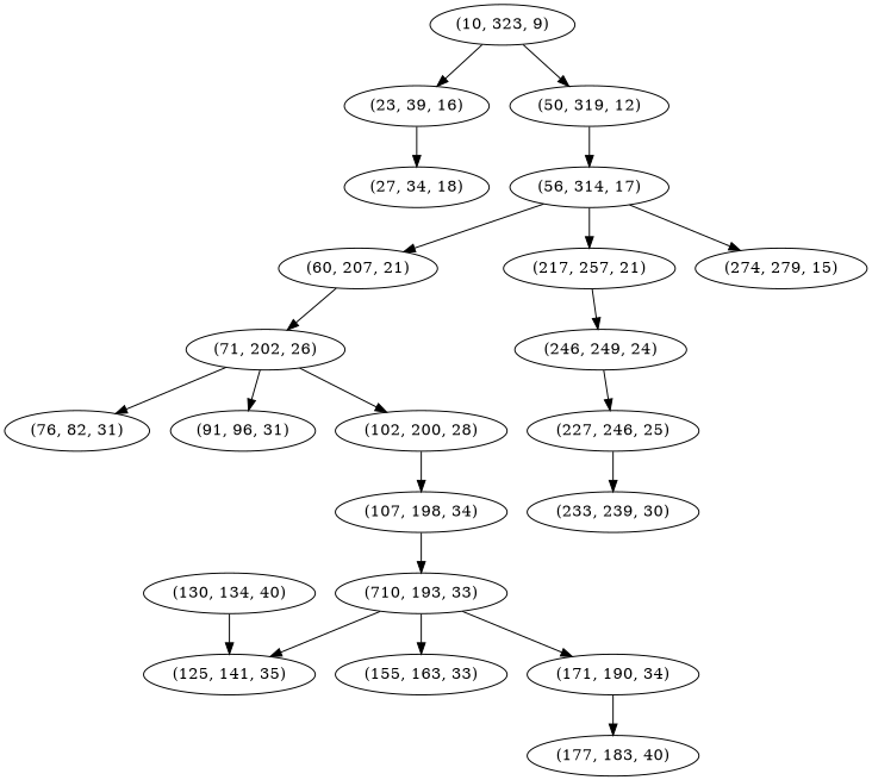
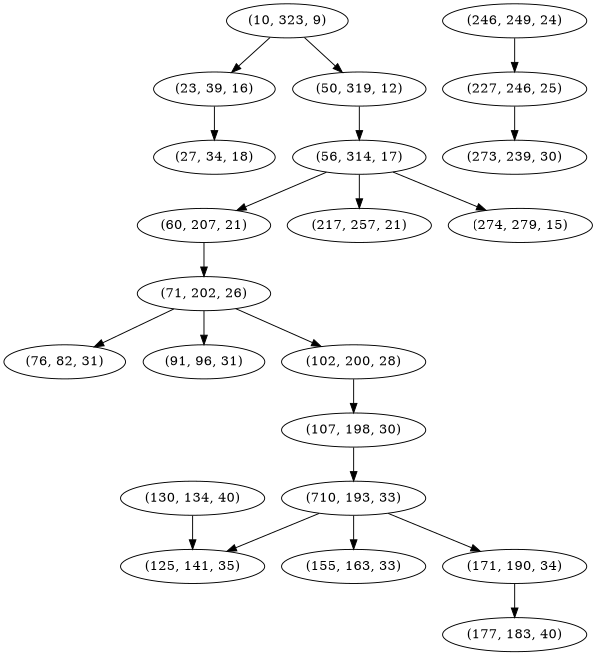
  digraph {
    n1 [label="(23, 39, 16)"]
    "(10, 323, 9)"
    "(50, 319, 12)"
    "(27, 34, 18)"
    "(56, 314, 17)"
    "(60, 207, 21)"
    "(217, 257, 21)"
    n8 [label="(274, 279, 15)"]
    "(71, 202, 26)"
    n10 [label="(246, 249, 24)"]
    "(76, 82, 31)"
    "(91, 96, 31)"
    "(102, 200, 28)"
-   "(107, 198, 30)" [label="(107, 198, 34)"]
+   "(107, 198, 30)"
    n15 [label="(710, 193, 33)"]
    "(125, 141, 35)"
    n17 [label="(155, 163, 33)"]
    "(171, 190, 34)"
    "(177, 183, 40)"
    "(130, 134, 40)"
    "(227, 246, 25)"
-   "(233, 239, 30)"
+   "(233, 239, 30)" [label="(273, 239, 30)"]
    n1 -> "(27, 34, 18)"
    "(10, 323, 9)" -> n1
    "(10, 323, 9)" -> "(50, 319, 12)"
    "(50, 319, 12)" -> "(56, 314, 17)"
    "(56, 314, 17)" -> "(60, 207, 21)"
    "(56, 314, 17)" -> "(217, 257, 21)"
    "(56, 314, 17)" -> n8
    "(60, 207, 21)" -> "(71, 202, 26)"
-   "(217, 257, 21)" -> n10
    "(71, 202, 26)" -> "(76, 82, 31)"
    "(71, 202, 26)" -> "(91, 96, 31)"
    "(71, 202, 26)" -> "(102, 200, 28)"
    n10 -> "(227, 246, 25)"
    "(102, 200, 28)" -> "(107, 198, 30)"
    "(107, 198, 30)" -> n15
    n15 -> "(125, 141, 35)"
    n15 -> n17
    n15 -> "(171, 190, 34)"
    "(171, 190, 34)" -> "(177, 183, 40)"
    "(130, 134, 40)" -> "(125, 141, 35)"
    "(227, 246, 25)" -> "(233, 239, 30)"
  }
